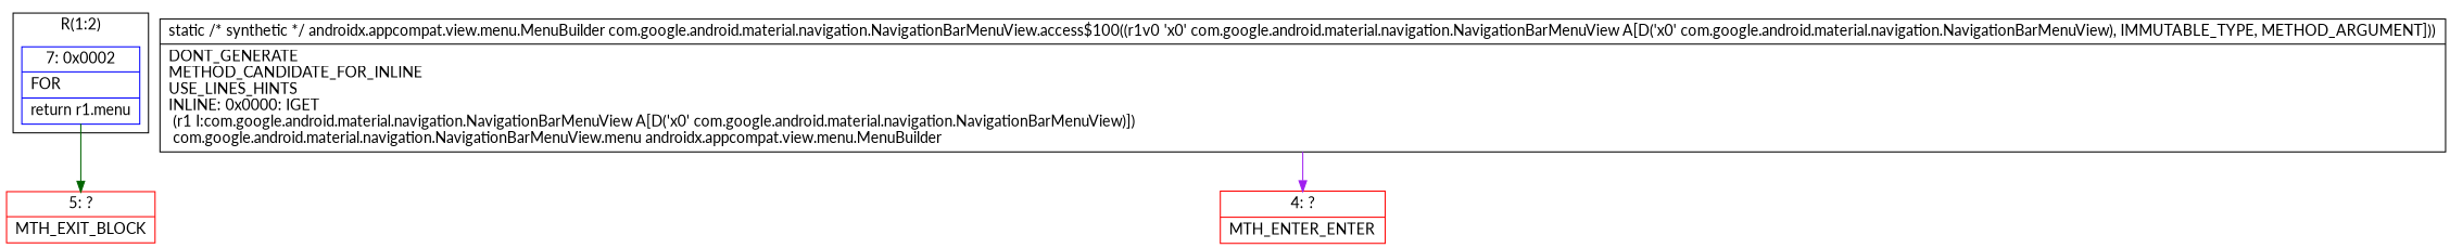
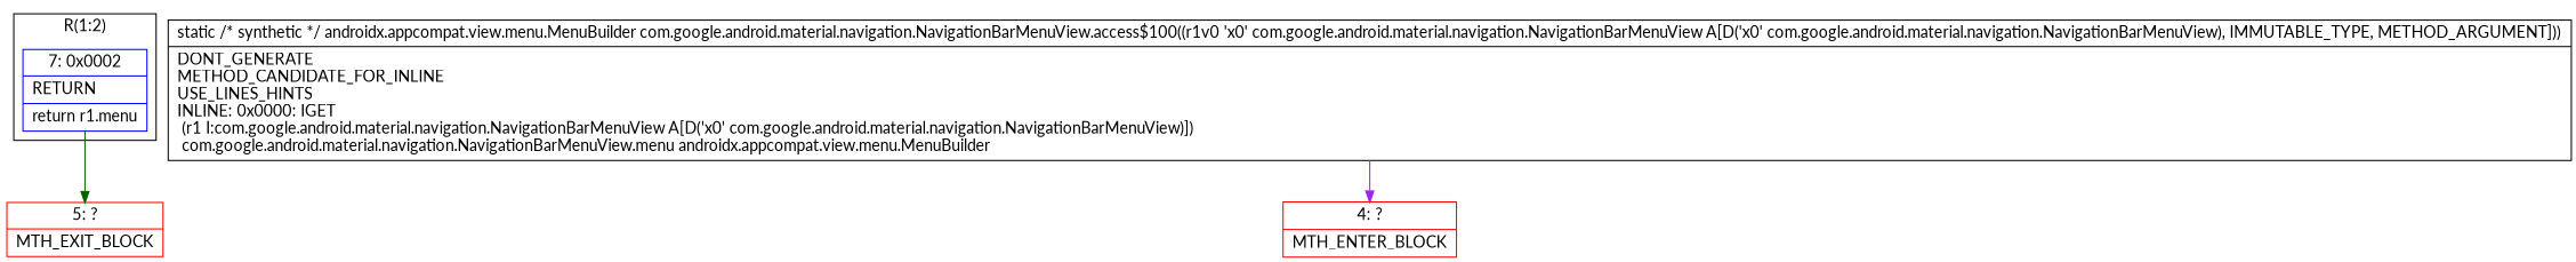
  digraph {
    fontname=Lato
    node [color=red fontname=Lato shape=record]
    edge [fontname=Lato]
-   n1 [color=blue label="{7\:\ 0x0002|FOR\l|return r1.menu\l}"]
+   n1 [color=blue label="{7\:\ 0x0002|RETURN\l|return r1.menu\l}"]
    n2 [label="{5\:\ ?|MTH_EXIT_BLOCK\l}"]
-   n3 [label="{4\:\ ?|MTH_ENTER_ENTER\l}"]
+   n3 [label="{4\:\ ?|MTH_ENTER_BLOCK\l}"]
    n4 [label="{static \/* synthetic *\/ androidx.appcompat.view.menu.MenuBuilder com.google.android.material.navigation.NavigationBarMenuView.access$100((r1v0 'x0' com.google.android.material.navigation.NavigationBarMenuView A[D('x0' com.google.android.material.navigation.NavigationBarMenuView), IMMUTABLE_TYPE, METHOD_ARGUMENT]))  | DONT_GENERATE\lMETHOD_CANDIDATE_FOR_INLINE\lUSE_LINES_HINTS\lINLINE: 0x0000: IGET  \l  (r1 I:com.google.android.material.navigation.NavigationBarMenuView A[D('x0' com.google.android.material.navigation.NavigationBarMenuView)])\l com.google.android.material.navigation.NavigationBarMenuView.menu androidx.appcompat.view.menu.MenuBuilder\l}" color=""]
    subgraph cluster_1 {
      label="R(1:2)"
      n1
    }
    n1 -> n2 [color=darkgreen]
    n4 -> n3 [color=purple]
  }
